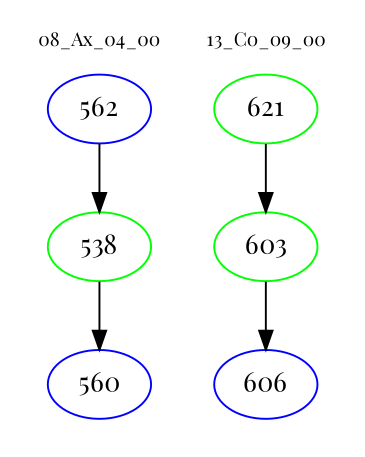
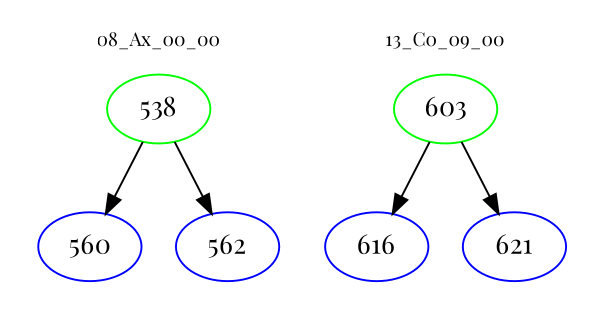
  digraph {
    fontname="Playfair Display"
    node [color=blue fontname="Playfair Display"]
    edge [color=black fontname="Playfair Display"]
    n1 [color=green label=538]
    n2 [label=560]
    n3 [label=562]
    n4 [color=green label=603]
-   n5 [label=606]
-   n6 [color=green label=621]
+   n5 [label=616]
+   n6 [label=621]
    subgraph cluster_1 {
      color=white
      fontsize=10
-     label="08_Ax_04_00"
+     label="08_Ax_00_00"
      n1
      n2
      n3
    }
    subgraph cluster_2 {
      color=white
      fontsize=10
      label="13_C0_09_00"
      n4
      n5
      n6
    }
    n1 -> n2
-   n3 -> n1
+   n1 -> n3
    n4 -> n5
-   n6 -> n4
+   n4 -> n6
  }
